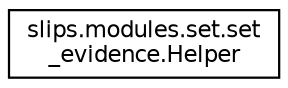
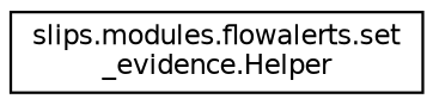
  digraph {
    rankdir=TB
-   n1 [color=black fillcolor=white fontname=Helvetica fontsize=10 height=0.2 label="slips.modules.set.set\l_evidence.Helper" shape=record style=filled width=0.4]
+   n1 [color=black fillcolor=white fontname=Helvetica fontsize=10 height=0.2 label="slips.modules.flowalerts.set\l_evidence.Helper" shape=record style=filled width=0.4]
  }
